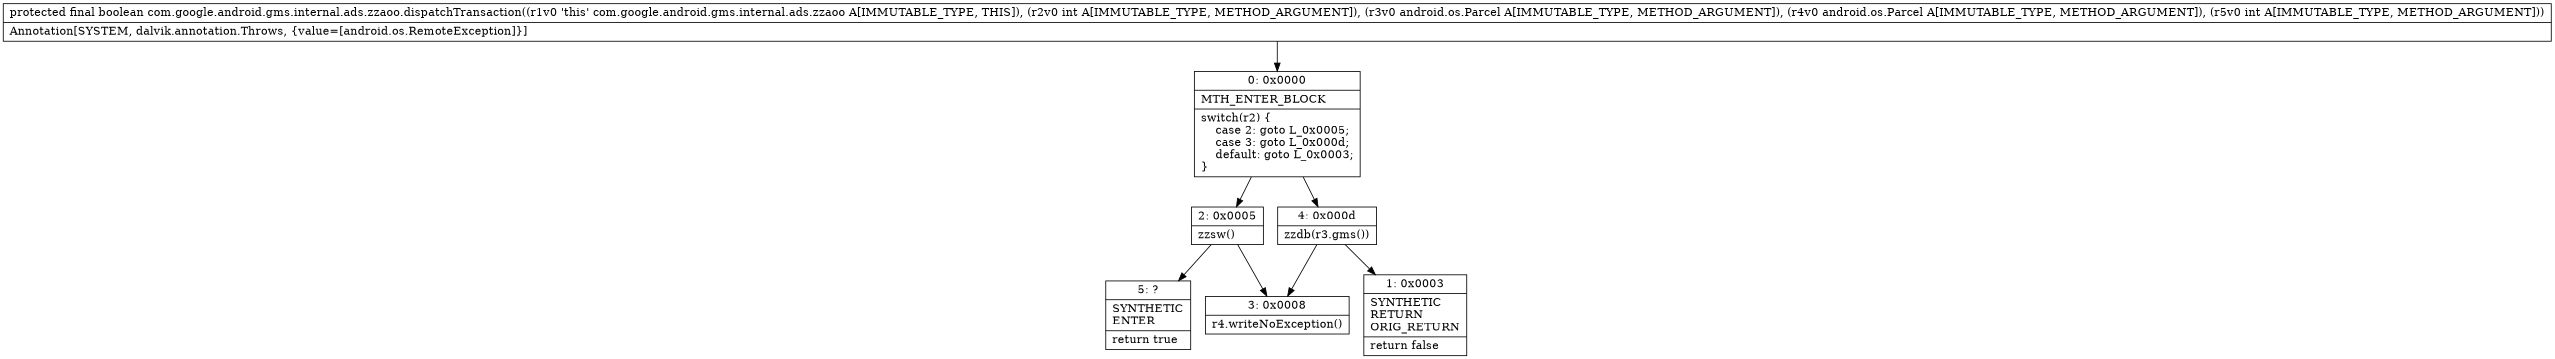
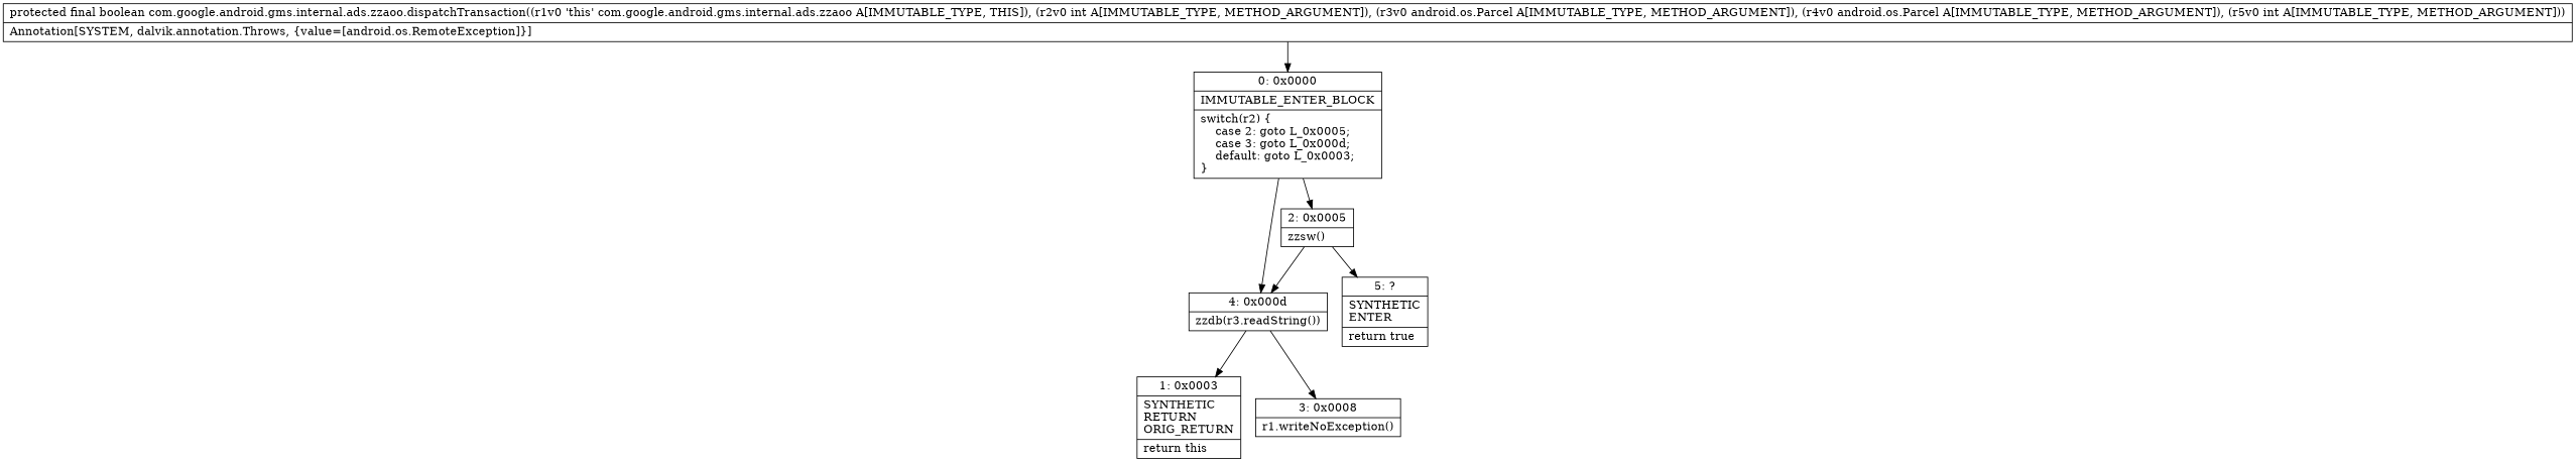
  digraph {
    node [shape=record]
-   n1 [label="{0\:\ 0x0000|MTH_ENTER_BLOCK\l|switch(r2) \{\l    case 2: goto L_0x0005;\l    case 3: goto L_0x000d;\l    default: goto L_0x0003;\l\}\l}"]
+   n1 [label="{0\:\ 0x0000|IMMUTABLE_ENTER_BLOCK\l|switch(r2) \{\l    case 2: goto L_0x0005;\l    case 3: goto L_0x000d;\l    default: goto L_0x0003;\l\}\l}"]
    n2 [label="{2\:\ 0x0005|zzsw()\l}"]
-   n3 [label="{4\:\ 0x000d|zzdb(r3.gms())\l}"]
-   n4 [label="{1\:\ 0x0003|SYNTHETIC\lRETURN\lORIG_RETURN\l|return false\l}"]
-   n5 [label="{3\:\ 0x0008|r4.writeNoException()\l}"]
+   n3 [label="{4\:\ 0x000d|zzdb(r3.readString())\l}"]
+   n4 [label="{1\:\ 0x0003|SYNTHETIC\lRETURN\lORIG_RETURN\l|return this\l}"]
+   n5 [label="{3\:\ 0x0008|r1.writeNoException()\l}"]
    n6 [label="{5\:\ ?|SYNTHETIC\lENTER\l|return true\l}"]
    n7 [label="{protected final boolean com.google.android.gms.internal.ads.zzaoo.dispatchTransaction((r1v0 'this' com.google.android.gms.internal.ads.zzaoo A[IMMUTABLE_TYPE, THIS]), (r2v0 int A[IMMUTABLE_TYPE, METHOD_ARGUMENT]), (r3v0 android.os.Parcel A[IMMUTABLE_TYPE, METHOD_ARGUMENT]), (r4v0 android.os.Parcel A[IMMUTABLE_TYPE, METHOD_ARGUMENT]), (r5v0 int A[IMMUTABLE_TYPE, METHOD_ARGUMENT]))  | Annotation[SYSTEM, dalvik.annotation.Throws, \{value=[android.os.RemoteException]\}]\l}"]
    n1 -> n2
    n1 -> n3
-   n2 -> n5
+   n2 -> n3
    n2 -> n6
    n3 -> n4
    n3 -> n5
    n7 -> n1
  }
